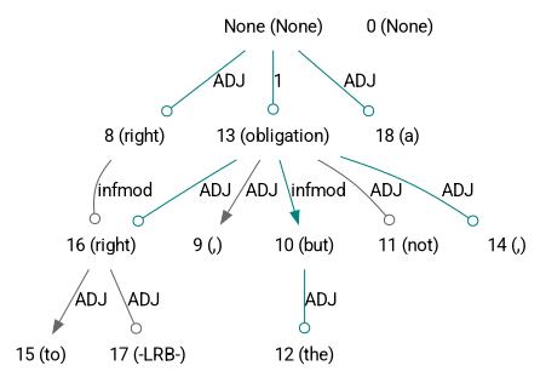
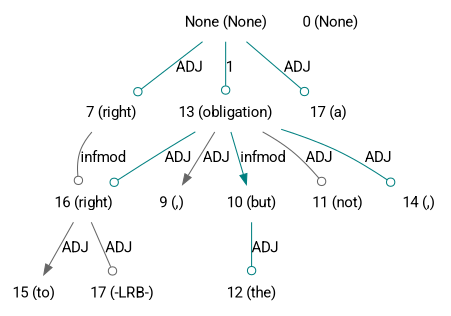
  digraph {
    fontname=Roboto
    node [color=darkgreen fontname=Roboto shape=plaintext]
    edge [arrowhead=odot color=teal dir=forward fontname=Roboto]
    n1 [label="None (None)"]
-   n2 [label="8 (right)"]
+   n2 [label="7 (right)"]
    n3 [label="13 (obligation)"]
-   n4 [color=black label="18 (a)"]
+   n4 [color=black label="17 (a)"]
    n5 [color=brown label="16 (right)"]
    n6 [color=black label="9 (,)"]
    n7 [color=brown label="10 (but)"]
    n8 [label="11 (not)"]
    n9 [color=black label="14 (,)"]
    n10 [color=brown label="15 (to)"]
    n11 [label="17 (-LRB-)"]
    n12 [label="12 (the)"]
    n13 [color=black label="0 (None)"]
    n1 -> n2 [label=ADJ]
    n1 -> n3 [label=1]
    n1 -> n4 [label=ADJ]
    n2 -> n5 [color=gray40 label=infmod]
    n3 -> n5 [label=ADJ]
    n3 -> n6 [arrowhead=normal color=gray40 label=ADJ]
    n3 -> n7 [arrowhead=normal label=infmod]
    n3 -> n8 [color=gray40 label=ADJ]
    n3 -> n9 [label=ADJ]
    n5 -> n10 [arrowhead=normal color=gray40 label=ADJ]
    n5 -> n11 [color=gray40 label=ADJ]
    n7 -> n12 [label=ADJ]
  }
